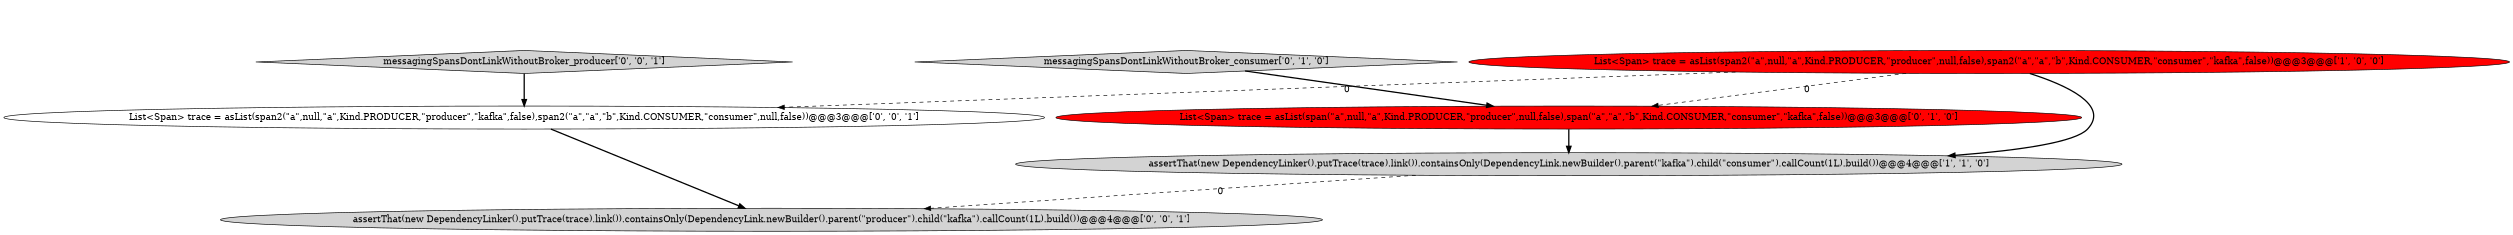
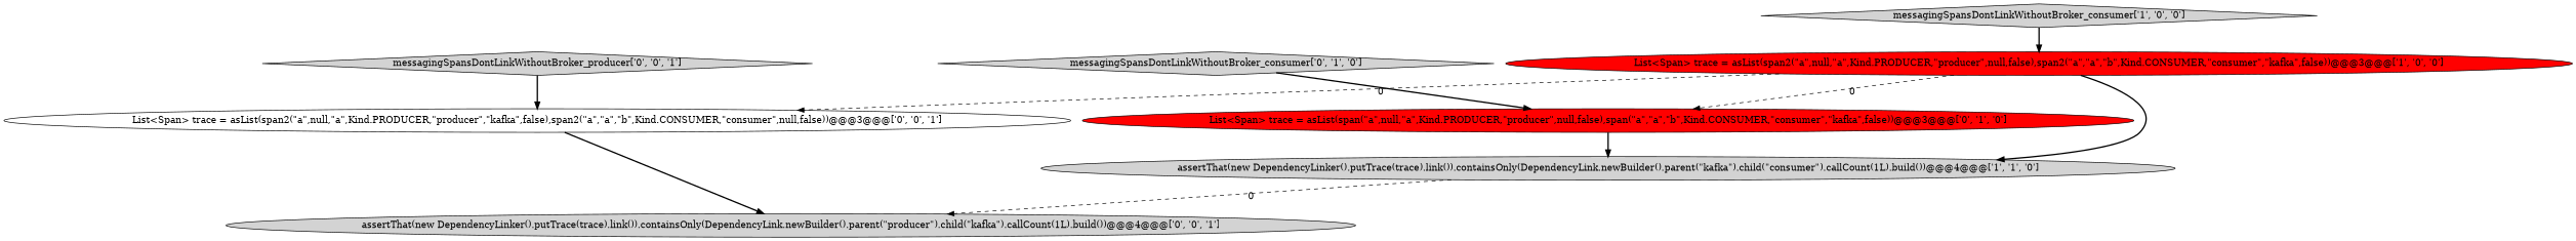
  digraph {
    node [fillcolor=lightgray shape=ellipse style=filled]
    edge [style=bold]
    n1 [label="messagingSpansDontLinkWithoutBroker_producer['0', '0', '1']" shape=diamond]
    n2 [fillcolor=white label="List<Span> trace = asList(span2(\"a\",null,\"a\",Kind.PRODUCER,\"producer\",\"kafka\",false),span2(\"a\",\"a\",\"b\",Kind.CONSUMER,\"consumer\",null,false))@@@3@@@['0', '0', '1']"]
    n3 [label="messagingSpansDontLinkWithoutBroker_consumer['0', '1', '0']" shape=diamond]
    n4 [fillcolor=red label="List<Span> trace = asList(span(\"a\",null,\"a\",Kind.PRODUCER,\"producer\",null,false),span(\"a\",\"a\",\"b\",Kind.CONSUMER,\"consumer\",\"kafka\",false))@@@3@@@['0', '1', '0']"]
    n5 [label="assertThat(new DependencyLinker().putTrace(trace).link()).containsOnly(DependencyLink.newBuilder().parent(\"kafka\").child(\"consumer\").callCount(1L).build())@@@4@@@['1', '1', '0']"]
    n6 [fillcolor=red label="List<Span> trace = asList(span2(\"a\",null,\"a\",Kind.PRODUCER,\"producer\",null,false),span2(\"a\",\"a\",\"b\",Kind.CONSUMER,\"consumer\",\"kafka\",false))@@@3@@@['1', '0', '0']"]
    n7 [label="assertThat(new DependencyLinker().putTrace(trace).link()).containsOnly(DependencyLink.newBuilder().parent(\"producer\").child(\"kafka\").callCount(1L).build())@@@4@@@['0', '0', '1']"]
+   n8 [label="messagingSpansDontLinkWithoutBroker_consumer['1', '0', '0']" shape=diamond]
    n1 -> n2
    n2 -> n7
    n3 -> n4
    n4 -> n5
    n5 -> n7 [label=0 style=dashed]
    n6 -> n2 [label=0 style=dashed]
    n6 -> n4 [label=0 style=dashed]
    n6 -> n5
+   n8 -> n6
  }
